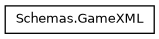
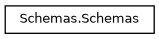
  digraph {
    rankdir=TB
-   n1 [color=black fillcolor=white fontname=Helvetica fontsize=10 height=0.2 label="Schemas.GameXML" shape=record style=filled width=0.4]
+   n1 [color=black fillcolor=white fontname=Helvetica fontsize=10 height=0.2 label="Schemas.Schemas" shape=record style=filled width=0.4]
  }
